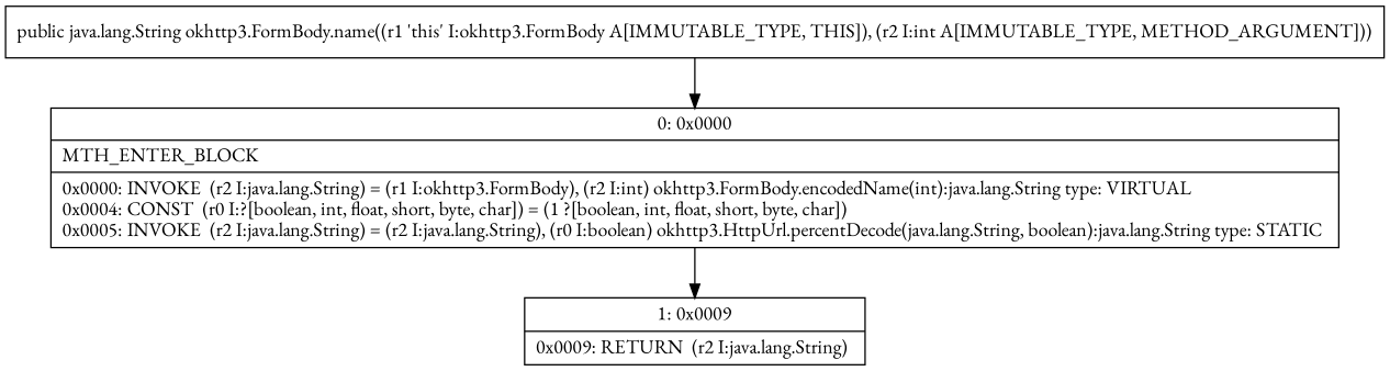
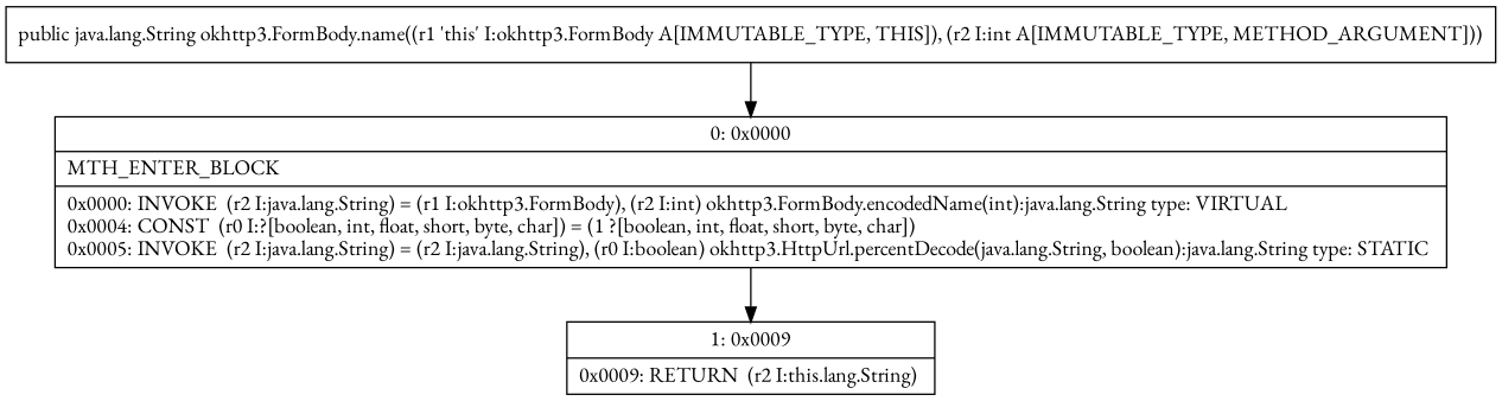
  digraph {
    fontname="EB Garamond"
    node [shape=record fontname="EB Garamond"]
    edge [fontname="EB Garamond"]
    n1 [label="{0\:\ 0x0000|MTH_ENTER_BLOCK\l|0x0000: INVOKE  (r2 I:java.lang.String) = (r1 I:okhttp3.FormBody), (r2 I:int) okhttp3.FormBody.encodedName(int):java.lang.String type: VIRTUAL \l0x0004: CONST  (r0 I:?[boolean, int, float, short, byte, char]) = (1 ?[boolean, int, float, short, byte, char]) \l0x0005: INVOKE  (r2 I:java.lang.String) = (r2 I:java.lang.String), (r0 I:boolean) okhttp3.HttpUrl.percentDecode(java.lang.String, boolean):java.lang.String type: STATIC \l}"]
-   n2 [label="{1\:\ 0x0009|0x0009: RETURN  (r2 I:java.lang.String) \l}"]
+   n2 [label="{1\:\ 0x0009|0x0009: RETURN  (r2 I:this.lang.String) \l}"]
    n3 [label="{public java.lang.String okhttp3.FormBody.name((r1 'this' I:okhttp3.FormBody A[IMMUTABLE_TYPE, THIS]), (r2 I:int A[IMMUTABLE_TYPE, METHOD_ARGUMENT])) }"]
    n1 -> n2
    n3 -> n1
  }
